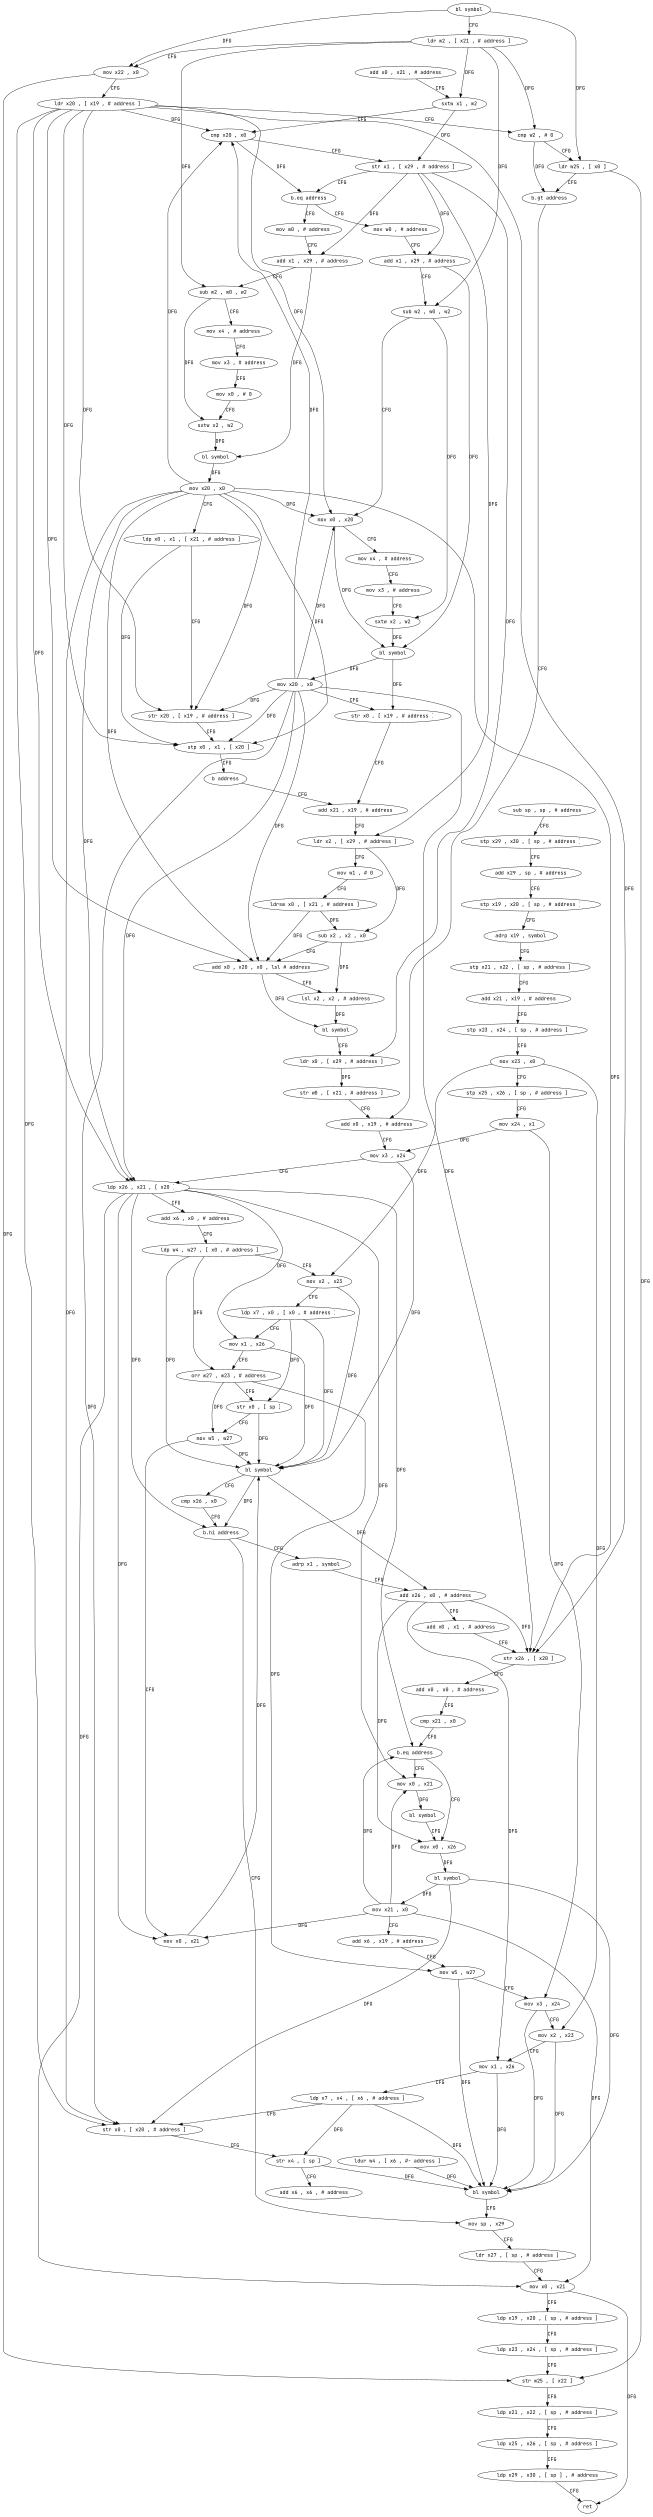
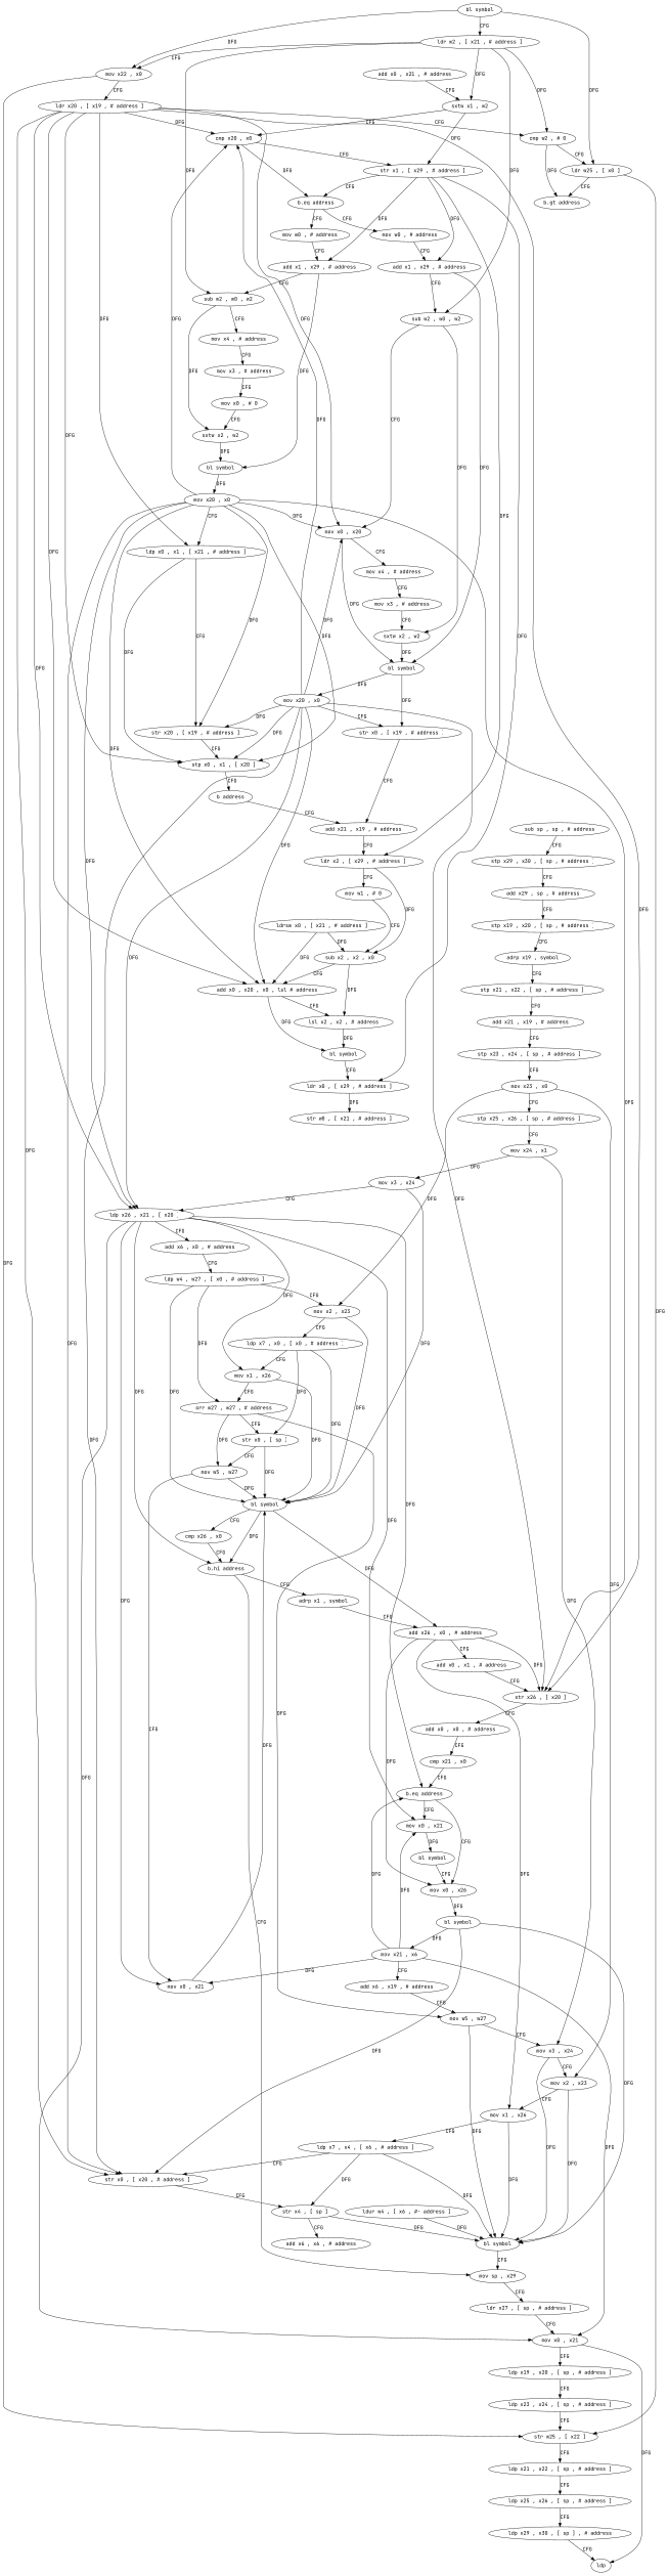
  digraph {
    fontname="JetBrains Mono"
    node [fontname="JetBrains Mono"]
    edge [fontname="JetBrains Mono"]
    n1 [label="sub sp , sp , # address"]
    n2 [label="stp x29 , x30 , [ sp , # address ]"]
    n3 [label="add x29 , sp , # address"]
    n4 [label="stp x19 , x20 , [ sp , # address ]"]
    n5 [label="adrp x19 , symbol"]
    n6 [label="stp x21 , x22 , [ sp , # address ]"]
    n7 [label="add x21 , x19 , # address"]
    n8 [label="stp x23 , x24 , [ sp , # address ]"]
    n9 [label="mov x23 , x0"]
    n10 [label="stp x25 , x26 , [ sp , # address ]"]
    n11 [label="mov x2 , x23"]
    n12 [label="mov x2 , x23"]
    n13 [label="mov x24 , x1"]
    n14 [label="bl symbol"]
    n15 [label="ldp x7 , x0 , [ x0 , # address ]"]
    n16 [label="mov x1 , x26"]
    n17 [label="bl symbol"]
    n18 [label="mov x3 , x24"]
    n19 [label="mov x3 , x24"]
    n20 [label="ldp x26 , x21 , [ x20 ]"]
    n21 [label="bl symbol"]
    n22 [label="ldr w2 , [ x21 , # address ]"]
    n23 [label="mov x22 , x0"]
    n24 [label="ldr w25 , [ x0 ]"]
    n25 [label="cmp w2 , # 0"]
    n26 [label="sxtw x1 , w2"]
    n27 [label="sub w2 , w0 , w2"]
    n28 [label="sub w2 , w0 , w2"]
    n29 [label="ldr x20 , [ x19 , # address ]"]
    n30 [label="str w25 , [ x22 ]"]
    n31 [label="b.gt address"]
    n32 [label="cmp x20 , x0"]
    n33 [label="str x1 , [ x29 , # address ]"]
    n34 [label="mov x4 , # address"]
    n35 [label="sxtw x2 , w2"]
    n36 [label="mov x0 , x20"]
    n37 [label="sxtw x2 , w2"]
    n38 [label="str x26 , [ x20 ]"]
    n39 [label="str x20 , [ x19 , # address ]"]
    n40 [label="stp x0 , x1 , [ x20 ]"]
    n41 [label="str x0 , [ x20 , # address ]"]
    n42 [label="add x0 , x20 , x0 , lsl # address"]
    n43 [label="ldp x21 , x22 , [ sp , # address ]"]
    n44 [label="add x6 , x0 , # address"]
    n45 [label="mov x1 , x26"]
    n46 [label="mov x0 , x21"]
    n47 [label="b.hi address"]
    n48 [label="mov x0 , x21"]
    n49 [label="b.eq address"]
    n50 [label="mov x0 , x21"]
    n51 [label="b.eq address"]
    n52 [label="add x0 , x0 , # address"]
    n53 [label="b address"]
    n54 [label="bl symbol"]
    n55 [label="mov x4 , # address"]
    n56 [label="str x4 , [ sp ]"]
    n57 [label="lsl x2 , x2 , # address"]
    n58 [label="bl symbol"]
-   n59 [label="add x0 , x19 , # address"]
    n60 [label="add x0 , x21 , # address"]
    n61 [label="cmp x26 , x0"]
    n62 [label="add x26 , x0 , # address"]
    n63 [label="ldp w4 , w27 , [ x0 , # address ]"]
-   n64 [label="orr w27 , w23 , # address"]
+   n64 [label="orr w27 , w27 , # address"]
    n65 [label="mov sp , x29"]
    n66 [label="adrp x1 , symbol"]
    n67 [label="ldp x19 , x20 , [ sp , # address ]"]
-   n68 [label=ret]
+   n68 [label=ldp]
    n69 [label="mov x0 , x26"]
    n70 [label="bl symbol"]
    n71 [label="str x0 , [ sp ]"]
    n72 [label="mov w5 , w27"]
    n73 [label="mov w5 , w27"]
    n74 [label="add x0 , x1 , # address"]
    n75 [label="ldr x27 , [ sp , # address ]"]
    n76 [label="add x1 , x29 , # address"]
    n77 [label="add x1 , x29 , # address"]
    n78 [label="ldr x2 , [ x29 , # address ]"]
    n79 [label="ldr x0 , [ x29 , # address ]"]
    n80 [label="mov w0 , # address"]
    n81 [label="mov w0 , # address"]
    n82 [label="bl symbol"]
    n83 [label="mov w1 , # 0"]
    n84 [label="sub x2 , x2 , x0"]
    n85 [label="str w0 , [ x21 , # address ]"]
    n86 [label="ldp x23 , x24 , [ sp , # address ]"]
    n87 [label="ldp x25 , x26 , [ sp , # address ]"]
    n88 [label="ldp x29 , x30 , [ sp ] , # address"]
    n89 [label="bl symbol"]
    n90 [label="ldp x7 , x4 , [ x6 , # address ]"]
    n91 [label="cmp x21 , x0"]
-   n92 [label="mov x21 , x0"]
+   n92 [label="mov x21 , x6"]
    n93 [label="mov x20 , x0"]
    n94 [label="mov x3 , # address"]
    n95 [label="mov x0 , # 0"]
    n96 [label="ldp x0 , x1 , [ x21 , # address ]"]
    n97 [label="add x21 , x19 , # address"]
    n98 [label="mov x20 , x0"]
    n99 [label="str x0 , [ x19 , # address ]"]
    n100 [label="mov x3 , # address"]
    n101 [label="add x6 , x19 , # address"]
    n102 [label="add x6 , x6 , # address"]
    n103 [label="ldur w4 , [ x6 , #- address ]"]
    n104 [label="ldrsw x0 , [ x21 , # address ]"]
    n1 -> n2 [label=CFG]
    n2 -> n3 [label=CFG]
    n3 -> n4 [label=CFG]
    n4 -> n5 [label=CFG]
    n5 -> n6 [label=CFG]
    n6 -> n7 [label=CFG]
    n7 -> n8 [label=CFG]
    n8 -> n9 [label=CFG]
    n9 -> n10 [label=CFG]
    n9 -> n11 [label=DFG]
    n9 -> n12 [label=DFG]
    n10 -> n13 [label=CFG]
    n11 -> n14 [label=DFG]
    n11 -> n15 [label=CFG]
    n12 -> n16 [label=CFG]
    n12 -> n17 [label=DFG]
    n13 -> n18 [label=DFG]
    n13 -> n19 [label=DFG]
    n14 -> n47 [label=DFG]
    n14 -> n61 [label=CFG]
    n14 -> n62 [label=DFG]
    n15 -> n14 [label=DFG]
    n15 -> n45 [label=CFG]
    n15 -> n71 [label=DFG]
    n16 -> n17 [label=DFG]
    n16 -> n90 [label=CFG]
    n17 -> n65 [label=CFG]
    n18 -> n14 [label=DFG]
    n18 -> n20 [label=CFG]
    n19 -> n12 [label=CFG]
    n19 -> n17 [label=DFG]
    n20 -> n44 [label=CFG]
    n20 -> n45 [label=DFG]
    n20 -> n46 [label=DFG]
    n20 -> n47 [label=DFG]
    n20 -> n48 [label=DFG]
    n20 -> n49 [label=DFG]
    n20 -> n50 [label=DFG]
    n21 -> n22 [label=CFG]
    n21 -> n23 [label=DFG]
    n21 -> n24 [label=DFG]
    n22 -> n23 [label=CFG]
    n22 -> n25 [label=DFG]
    n22 -> n26 [label=DFG]
    n22 -> n27 [label=DFG]
    n22 -> n28 [label=DFG]
    n23 -> n29 [label=CFG]
    n23 -> n30 [label=DFG]
    n24 -> n30 [label=DFG]
    n24 -> n31 [label=CFG]
    n25 -> n24 [label=CFG]
    n25 -> n31 [label=DFG]
    n26 -> n32 [label=CFG]
    n26 -> n33 [label=DFG]
    n27 -> n34 [label=CFG]
    n27 -> n35 [label=DFG]
    n28 -> n36 [label=CFG]
    n28 -> n37 [label=DFG]
    n29 -> n20 [label=DFG]
    n29 -> n25 [label=CFG]
    n29 -> n32 [label=DFG]
    n29 -> n36 [label=DFG]
    n29 -> n38 [label=DFG]
-   n29 -> n39 [label=DFG]
+   n29 -> n96 [label=DFG]
    n29 -> n40 [label=DFG]
    n29 -> n41 [label=DFG]
    n29 -> n42 [label=DFG]
    n30 -> n43 [label=CFG]
-   n31 -> n59 [label=CFG]
    n32 -> n33 [label=CFG]
    n32 -> n51 [label=DFG]
    n33 -> n51 [label=CFG]
    n33 -> n76 [label=DFG]
    n33 -> n77 [label=DFG]
    n33 -> n78 [label=DFG]
    n33 -> n79 [label=DFG]
    n34 -> n94 [label=CFG]
    n35 -> n82 [label=DFG]
    n36 -> n54 [label=DFG]
    n36 -> n55 [label=CFG]
    n37 -> n54 [label=DFG]
    n38 -> n52 [label=CFG]
    n39 -> n40 [label=CFG]
    n40 -> n53 [label=CFG]
    n41 -> n56 [label=CFG]
    n42 -> n57 [label=CFG]
    n42 -> n58 [label=DFG]
    n43 -> n87 [label=CFG]
    n44 -> n63 [label=CFG]
    n45 -> n14 [label=DFG]
    n45 -> n64 [label=CFG]
    n46 -> n14 [label=DFG]
    n47 -> n65 [label=CFG]
    n47 -> n66 [label=CFG]
    n48 -> n67 [label=CFG]
    n48 -> n68 [label=DFG]
    n49 -> n50 [label=CFG]
    n49 -> n69 [label=CFG]
    n50 -> n70 [label=DFG]
    n51 -> n80 [label=CFG]
    n51 -> n81 [label=CFG]
    n52 -> n91 [label=CFG]
    n53 -> n97 [label=CFG]
    n54 -> n98 [label=DFG]
    n54 -> n99 [label=DFG]
    n55 -> n100 [label=CFG]
    n56 -> n17 [label=DFG]
    n56 -> n102 [label=CFG]
    n57 -> n58 [label=DFG]
    n58 -> n79 [label=CFG]
-   n59 -> n18 [label=CFG]
    n60 -> n26 [label=CFG]
    n61 -> n47 [label=CFG]
    n62 -> n16 [label=DFG]
    n62 -> n38 [label=DFG]
    n62 -> n69 [label=DFG]
    n62 -> n74 [label=CFG]
    n63 -> n11 [label=CFG]
    n63 -> n14 [label=DFG]
    n63 -> n64 [label=DFG]
    n64 -> n71 [label=CFG]
    n64 -> n72 [label=DFG]
    n64 -> n73 [label=DFG]
    n65 -> n75 [label=CFG]
    n66 -> n62 [label=CFG]
    n67 -> n86 [label=CFG]
    n69 -> n89 [label=DFG]
    n70 -> n69 [label=CFG]
    n71 -> n14 [label=DFG]
    n71 -> n72 [label=CFG]
    n72 -> n14 [label=DFG]
    n72 -> n46 [label=CFG]
    n73 -> n17 [label=DFG]
    n73 -> n19 [label=CFG]
    n74 -> n38 [label=CFG]
    n75 -> n48 [label=CFG]
    n76 -> n27 [label=CFG]
    n76 -> n82 [label=DFG]
    n77 -> n28 [label=CFG]
    n77 -> n54 [label=DFG]
    n78 -> n83 [label=CFG]
    n78 -> n84 [label=DFG]
    n79 -> n85 [label=DFG]
    n80 -> n76 [label=CFG]
    n81 -> n77 [label=CFG]
    n82 -> n93 [label=DFG]
-   n83 -> n104 [label=CFG]
+   n83 -> n84 [label=CFG]
    n84 -> n42 [label=CFG]
    n84 -> n57 [label=DFG]
-   n85 -> n59 [label=CFG]
    n86 -> n30 [label=CFG]
    n87 -> n88 [label=CFG]
    n88 -> n68 [label=CFG]
    n89 -> n17 [label=DFG]
    n89 -> n41 [label=DFG]
    n89 -> n92 [label=DFG]
    n90 -> n17 [label=DFG]
    n90 -> n41 [label=CFG]
    n90 -> n56 [label=DFG]
    n91 -> n49 [label=CFG]
    n92 -> n46 [label=DFG]
    n92 -> n48 [label=DFG]
    n92 -> n49 [label=DFG]
    n92 -> n50 [label=DFG]
    n92 -> n101 [label=CFG]
    n93 -> n20 [label=DFG]
    n93 -> n32 [label=DFG]
    n93 -> n36 [label=DFG]
    n93 -> n38 [label=DFG]
    n93 -> n39 [label=DFG]
    n93 -> n40 [label=DFG]
    n93 -> n41 [label=DFG]
    n93 -> n42 [label=DFG]
    n93 -> n96 [label=CFG]
    n94 -> n95 [label=CFG]
    n95 -> n35 [label=CFG]
    n96 -> n39 [label=CFG]
    n96 -> n40 [label=DFG]
    n97 -> n78 [label=CFG]
    n98 -> n20 [label=DFG]
    n98 -> n32 [label=DFG]
    n98 -> n36 [label=DFG]
    n98 -> n38 [label=DFG]
    n98 -> n39 [label=DFG]
    n98 -> n40 [label=DFG]
    n98 -> n41 [label=DFG]
    n98 -> n42 [label=DFG]
    n98 -> n99 [label=CFG]
    n99 -> n97 [label=CFG]
    n100 -> n37 [label=CFG]
    n101 -> n73 [label=CFG]
    n103 -> n17 [label=DFG]
    n104 -> n42 [label=DFG]
    n104 -> n84 [label=DFG]
  }
